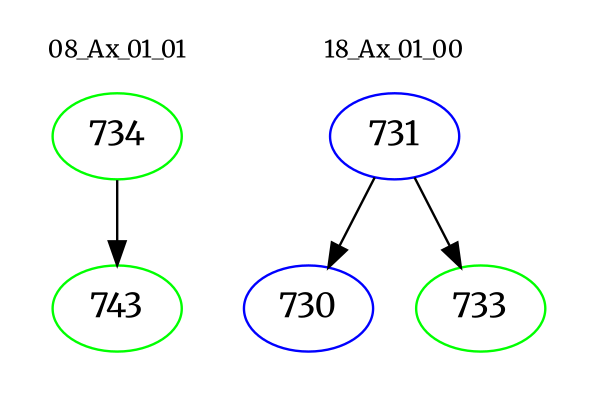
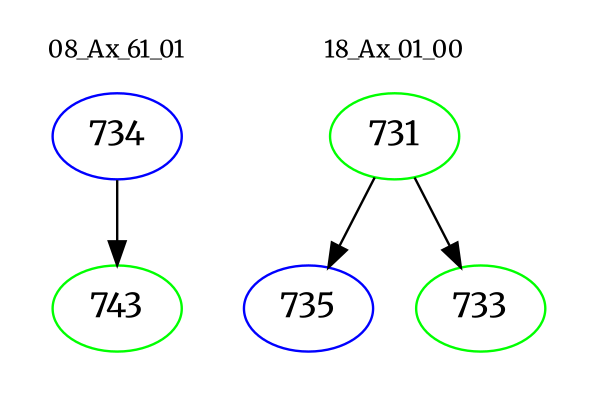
  digraph {
    fontname=Merriweather
    node [color=blue fontname=Merriweather]
    edge [color=black fontname=Merriweather]
-   n1 [color=green label=734]
+   n1 [label=734]
    n2 [color=green label=743]
-   n3 [label=731]
-   n4 [label=730]
+   n3 [color=green label=731]
+   n4 [label=735]
    n5 [color=green label=733]
    subgraph cluster_1 {
      color=white
      fontsize=10
-     label="08_Ax_01_01"
+     label="08_Ax_61_01"
      n1
      n2
    }
    subgraph cluster_2 {
      color=white
      fontsize=10
      label="18_Ax_01_00"
      n3
      n4
      n5
    }
    n1 -> n2
    n3 -> n4
    n3 -> n5
  }
